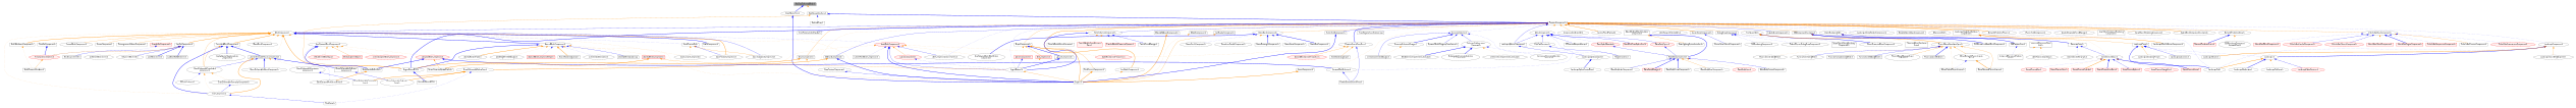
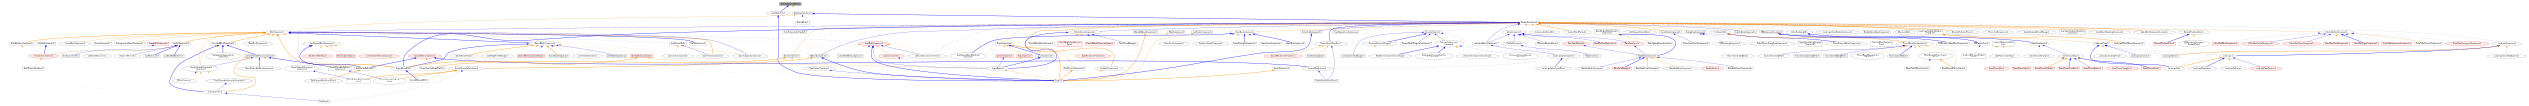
  digraph {
    fontname=Inter
    node [color=grey40 fillcolor=white fontname=Inter fontsize=10 shape=note style=filled]
    edge [color=blue dir=back fontname=Inter fontsize=10 labelfontname=Helvetica labelfontsize=10 style=dotted]
    n1 [color=gray40 fillcolor=grey60 fontcolor=black height=0.2 label="NavDataGatheringMode.h" width=0.4]
    n2 [height=0.2 label="NavRelevantInterface.h" width=0.4]
    n3 [height=0.2 label="StaticMeshActor.h" shape=ellipse width=0.4]
    n4 [height=0.2 label="EngineSharedPCH.h" shape=ellipse width=0.4]
    n5 [height=0.2 label="NavLinkProxy.h" width=0.4]
    n6 [height=0.2 label="PrimitiveComponent.h" width=0.4]
    n7 [height=0.2 label="Engine.h" width=0.4]
    n8 [height=0.2 label="UnrealEdSharedPCH.h" width=0.4]
    n9 [height=0.2 label="ActorPrimitiveColorHandler.h" width=0.4]
    n10 [height=0.2 label="ArrowComponent.h" width=0.4]
    n11 [height=0.2 label="AsyncRegisterLevelContext.cpp" width=0.4]
    n12 [height=0.2 label="BakedShallowWaterSimulation\lComponent.h" width=0.4]
    n13 [height=0.2 label="BillboardComponent.h" width=0.4]
    n14 [height=0.2 label="BrushComponent.h" width=0.4]
    n15 [height=0.2 label="ClusterUnionComponent.h" width=0.4]
    n16 [height=0.2 label="ComponentCollisionUtil.h" shape=ellipse width=0.4]
    n17 [height=0.2 label="CustomPhysXPayload.h" shape=ellipse width=0.4]
    n18 [height=0.2 label="DebugDrawComponent.h" width=0.4]
    n19 [height=0.2 label="DrawFrustumComponent.h" shape=ellipse width=0.4]
    n20 [height=0.2 label="EditorComponentSourceFactory.h" shape=ellipse width=0.4]
    n21 [height=0.2 label="EditorViewportSelectability.h" shape=ellipse width=0.4]
    n22 [height=0.2 label="EngineMinimal.h" shape=ellipse width=0.4]
    n23 [height=0.2 label="FloorQueryUtils.h" shape=ellipse width=0.4]
    n24 [height=0.2 label="GeometrySelector.h" width=0.4]
    n25 [height=0.2 label="GizmoBaseComponent.h" shape=ellipse width=0.4]
    n26 [height=0.2 label="GizmoRenderingUtil.h" shape=ellipse width=0.4]
    n27 [height=0.2 label="ISMComponentDescriptor.h" width=0.4]
    n28 [height=0.2 label="LakeCollisionComponent.h" width=0.4]
    n29 [height=0.2 label="LandscapeComponent.h" shape=ellipse width=0.4]
    n30 [height=0.2 label="LandscapeGizmoRenderComponent.h" shape=ellipse width=0.4]
    n31 [height=0.2 label="LandscapeHeightfieldCollision\lComponent.h" width=0.4]
    n32 [height=0.2 label="LandscapeSplinesComponent.h" width=0.4]
    n33 [height=0.2 label="LineBatchComponent.h" shape=ellipse width=0.4]
    n34 [height=0.2 label="MaterialBillboardComponent.h" width=0.4]
    n35 [height=0.2 label="MeshComponent.h" shape=ellipse width=0.4]
    n36 [height=0.2 label="ModelComponent.h" width=0.4]
    n37 [height=0.2 label="ModularVehicleBaseComponent.h" width=0.4]
    n38 [height=0.2 label="MovementUtils.h" shape=ellipse width=0.4]
    n39 [height=0.2 label="NetworkPredictionDriver.h" shape=ellipse width=0.4]
    n40 [height=0.2 label="NetworkPredictionPhysics.h" shape=ellipse width=0.4]
    n41 [height=0.2 label="ParticleSystemComponent.h" shape=ellipse width=0.4]
    n42 [height=0.2 label="PhysicsFieldComponent.h" shape=ellipse width=0.4]
    n43 [height=0.2 label="PrimitiveSceneProxyDesc.h" shape=ellipse width=0.4]
    n44 [height=0.2 label="ShapeComponent.h" width=0.4]
    n45 [height=0.2 label="SimpleStreamableAssetManager.h" shape=ellipse width=0.4]
    n46 [height=0.2 label="SmartObjectContainerRendering\lComponent.h" width=0.4]
    n47 [height=0.2 label="SmartObjectRenderingComponent.h" shape=ellipse width=0.4]
    n48 [height=0.2 label="SplineComponent.h" shape=ellipse width=0.4]
    n49 [height=0.2 label="SplineMeshComponentDescriptor.h" shape=ellipse width=0.4]
    n50 [height=0.2 label="TextRenderComponent.h" width=0.4]
    n51 [height=0.2 label="VectorFieldComponent.h" width=0.4]
    n52 [height=0.2 label="VehicleSimBaseComponent.h" shape=ellipse width=0.4]
    n53 [height=0.2 label="StaticLightingSystemInterface.h" width=0.4]
    n54 [height=0.2 label="WaterBodyComponent.h" width=0.4]
    n55 [height=0.2 label="ChaosDeformableSolverActor.h" shape=ellipse width=0.4]
    n56 [height=0.2 label="SceneGeometrySpatialCache.h" width=0.4]
    n57 [height=0.2 label="ClusterUnionVehicleComponent.h" width=0.4]
    n58 [height=0.2 label="EQSRenderingComponent.h" shape=ellipse width=0.4]
    n59 [height=0.2 label="PathedPhysicsDebugDrawComponent.h" shape=ellipse width=0.4]
    n60 [height=0.2 label="SmartObjectDebugRendering\lComponent.h" width=0.4]
    n61 [height=0.2 label="ChaosCharacterMoverComponent.h" shape=ellipse width=0.4]
    n62 [height=0.2 label="CharacterMoverSimulation\lActor.h" width=0.4]
    n63 [height=0.2 label="PhysicsMoverSimulationTypes.h" shape=ellipse width=0.4]
    n64 [height=0.2 label="DynamicMeshPolygroupTransformer.h" width=0.4]
    n65 [height=0.2 label="DynamicMeshSelector.h" shape=ellipse width=0.4]
    n66 [height=0.2 label="GeometrySelectionChanges.h" shape=ellipse width=0.4]
    n67 [height=0.2 label="GeometrySelectionManager.h" width=0.4]
    n68 [height=0.2 label="SelectionEditInteractive\lCommand.h" shape=ellipse width=0.4]
    n69 [height=0.2 label="GizmoArrowComponent.h" width=0.4]
    n70 [height=0.2 label="GizmoBoxComponent.h" width=0.4]
    n71 [height=0.2 label="GizmoCircleComponent.h" shape=ellipse width=0.4]
    n72 [height=0.2 label="GizmoLineHandleComponent.h" shape=ellipse width=0.4]
    n73 [height=0.2 label="GizmoRectangleComponent.h" width=0.4]
    n74 [height=0.2 label="ViewAdjustedStaticMeshGizmo\lComponent.h" shape=ellipse width=0.4]
    n75 [height=0.2 label="GizmoElementBase.h" shape=ellipse width=0.4]
-   n76 [height=0.2 label="KinematicActor.h" width=0.4]
+   n76 [height=0.2 label="GizmoViewContext.h" width=0.4]
    n77 [height=0.2 label="HLODInstancedStaticMeshComponent.h" width=0.4]
    n78 [height=0.2 label="ISMPartitionActor.h" width=0.4]
    n79 [height=0.2 label="InstancedPlacementClient\lInfo.h" width=0.4]
    n80 [height=0.2 label="Landscape.h" shape=ellipse width=0.4]
    n81 [height=0.2 label="LandscapeEdit.h" shape=ellipse width=0.4]
    n82 [height=0.2 label="LandscapeGrassWeightExporter.h" shape=ellipse width=0.4]
    n83 [height=0.2 label="LandscapeRender.h" width=0.4]
    n84 [height=0.2 label="LandscapeMeshCollisionComponent.h" width=0.4]
    n85 [height=0.2 label="LandscapeProxy.h" width=0.4]
    n86 [height=0.2 label="LandscapeSplineSegment.h" shape=ellipse width=0.4]
    n87 [height=0.2 label="BaseDynamicMeshComponent.h" shape=ellipse width=0.4]
    n88 [height=0.2 label="BasicElementSet.h" width=0.4]
    n89 [height=0.2 label="BasicLineSetComponent.h" shape=ellipse width=0.4]
    n90 [height=0.2 label="BasicPointSetComponent.h" shape=ellipse width=0.4]
    n91 [height=0.2 label="BasicTriangleSetComponent.h" shape=ellipse width=0.4]
    n92 [height=0.2 label="CableComponent.h" width=0.4]
    n93 [height=0.2 label="ChaosDeformablePhysicsComponent.h" width=0.4]
    n94 [height=0.2 label="ChaosDeformableTetrahedral\lComponent.h" shape=ellipse width=0.4]
    n95 [height=0.2 label="FleshComponent.h" shape=ellipse width=0.4]
    n96 [height=0.2 label="CustomMeshComponent.h" shape=ellipse width=0.4]
    n97 [height=0.2 label="GroomComponent.h" width=0.4]
    n98 [height=0.2 label="HeterogeneousVolumeComponent.h" width=0.4]
    n99 [height=0.2 label="LineSetComponent.h" width=0.4]
    n100 [height=0.2 label="MeshWireframeComponent.h" width=0.4]
    n101 [height=0.2 label="PointSetComponent.h" width=0.4]
    n102 [height=0.2 label="ProceduralMeshComponent.h" width=0.4]
    n103 [height=0.2 label="SkinnedMeshComponent.h" shape=ellipse width=0.4]
    n104 [color=red fillcolor="#FFF0F0" height=0.2 label="StaticMeshComponent.h" shape=ellipse width=0.4]
    n105 [color=red fillcolor="#FFF0F0" height=0.2 label="TriangleSetComponent.h" width=0.4]
    n106 [height=0.2 label="WaterMeshComponent.h" shape=ellipse width=0.4]
    n107 [height=0.2 label="EQSRenderingComponent\lKinematicActor.h" shape=ellipse width=0.4]
    n108 [color=red fillcolor="#FFF0F0" height=0.2 label="NetworkPredictionTrace.h" width=0.4]
    n109 [height=0.2 label="ParticleEventManager.h" width=0.4]
    n110 [height=0.2 label="ParticleModuleEventGenerator.h" width=0.4]
    n111 [color=red fillcolor="#FFF0F0" height=0.2 label="ParticleModuleEventReceiver\lBase.h" width=0.4]
    n112 [color=red fillcolor="#FFF0F0" height=0.2 label="ParticleModuleParameterDynamic.h" width=0.4]
    n113 [color=red fillcolor="#FFF0F0" height=0.2 label="StaticMeshSceneProxyDesc.h" shape=ellipse width=0.4]
    n114 [height=0.2 label="AnimNextDebugDraw.h" width=0.4]
    n115 [height=0.2 label="ParticleSystemSceneProxy.h" width=0.4]
    n116 [color=red fillcolor="#FFF0F0" height=0.2 label="SkinnedMeshSceneProxyDesc.h" shape=ellipse width=0.4]
    n117 [color=red fillcolor="#FFF0F0" height=0.2 label="BoxComponent.h" width=0.4]
    n118 [height=0.2 label="CapsuleComponent.h" width=0.4]
    n119 [height=0.2 label="PostProcessComponent.h" width=0.4]
    n120 [color=red fillcolor="#FFF0F0" height=0.2 label="SphereComponent.h" width=0.4]
    n121 [color=red fillcolor="#FFF0F0" height=0.2 label="BaseMeshFromSplinesTool.h" width=0.4]
    n122 [height=0.2 label="PolyPathFunctions.h" shape=ellipse width=0.4]
    n123 [height=0.2 label="PolygonFunctions.h" width=0.4]
    n124 [height=0.2 label="VPCameraBlueprintLibrary.h" width=0.4]
    n125 [color=red fillcolor="#FFF0F0" height=0.2 label="WaterBodyTypes.h" shape=ellipse width=0.4]
    n126 [color=red fillcolor="#FFF0F0" height=0.2 label="WaterSplineMetadata.h" shape=ellipse width=0.4]
    n127 [color=red fillcolor="#FFF0F0" height=0.2 label="VehicleSimAerofoilComponent.h" shape=ellipse width=0.4]
    n128 [color=red fillcolor="#FFF0F0" height=0.2 label="VehicleSimChassisComponent.h" shape=ellipse width=0.4]
    n129 [color=red fillcolor="#FFF0F0" height=0.2 label="VehicleSimClutchComponent.h" width=0.4]
    n130 [color=red fillcolor="#FFF0F0" height=0.2 label="VehicleSimEngineComponent.h" width=0.4]
    n131 [color=red fillcolor="#FFF0F0" height=0.2 label="VehicleSimSuspensionComponent.h" width=0.4]
    n132 [height=0.2 label="VehicleSimThrusterComponent.h" width=0.4]
    n133 [color=red fillcolor="#FFF0F0" height=0.2 label="VehicleSimTransmissionComponent.h" shape=ellipse width=0.4]
    n134 [color=red fillcolor="#FFF0F0" height=0.2 label="VehicleSimWheelComponent.h" width=0.4]
    n135 [color=red fillcolor="#FFF0F0" height=0.2 label="WaterBodyActor.h" shape=ellipse width=0.4]
    n136 [height=0.2 label="WaterBodyCustomComponent.h" width=0.4]
    n137 [height=0.2 label="WaterBodyLakeComponent.h" shape=ellipse width=0.4]
    n138 [color=red fillcolor="#FFF0F0" height=0.2 label="WaterBodyManager.h" width=0.4]
    n139 [height=0.2 label="WaterBodyOceanComponent.h" width=0.4]
    n140 [height=0.2 label="WaterBodyRiverComponent.h" shape=ellipse width=0.4]
    n141 [height=0.2 label="ChaosDeformableCollisions\lActor.h" shape=ellipse width=0.4]
    n142 [height=0.2 label="ChaosDeformableConstraints\lActor.h" width=0.4]
    n143 [height=0.2 label="FleshActor.h" width=0.4]
    n144 [height=0.2 label="MoverNetworkPhysicsLiaison.h" width=0.4]
    n145 [height=0.2 label="MoverNetworkPhysicsLiaison\lBase.h" shape=ellipse width=0.4]
    n146 [height=0.2 label="MoverPathedPhysicsLiaison.h" width=0.4]
    n147 [height=0.2 label="PhysicsDrivenFallingMode.h" shape=ellipse width=0.4]
    n148 [height=0.2 label="PhysicsDrivenFlyingMode.h" shape=ellipse width=0.4]
    n149 [height=0.2 label="PhysicsDrivenSwimmingMode.h" width=0.4]
    n150 [height=0.2 label="PhysicsDrivenWalkingMode.h" width=0.4]
    n151 [height=0.2 label="PhysicsMoverManagerAsync\lCallback.h" shape=ellipse width=0.4]
    n152 [height=0.2 label="PhysicsStanceModifier.h" width=0.4]
    n153 [height=0.2 label="DeleteGeometrySelectionCommand.h" shape=ellipse width=0.4]
    n154 [height=0.2 label="DisconnectGeometrySelection\lCommand.h" shape=ellipse width=0.4]
    n155 [height=0.2 label="ModifyGeometrySelectionCommand.h" shape=ellipse width=0.4]
    n156 [height=0.2 label="RetriangulateGeometrySelection\lCommand.h" shape=ellipse width=0.4]
    n157 [color=red fillcolor="#FFF0F0" height=0.2 label="GizmoElementArrow.h" width=0.4]
    n158 [color=red fillcolor="#FFF0F0" height=0.2 label="GizmoElementBox.h" shape=ellipse width=0.4]
    n159 [color=red fillcolor="#FFF0F0" height=0.2 label="GizmoElementCone.h" width=0.4]
    n160 [color=red fillcolor="#FFF0F0" height=0.2 label="GizmoElementCylinder.h" width=0.4]
    n161 [color=red fillcolor="#FFF0F0" height=0.2 label="GizmoElementLineBase.h" width=0.4]
    n162 [color=red fillcolor="#FFF0F0" height=0.2 label="GizmoElementSphere.h" width=0.4]
    n163 [color=red fillcolor="#FFF0F0" height=0.2 label="GizmoElementTriangleList.h" shape=ellipse width=0.4]
    n164 [height=0.2 label="GizmoElementHitTargets.h" shape=ellipse width=0.4]
    n165 [height=0.2 label="InstancedPlacementPartition\lActor.h" width=0.4]
    n166 [height=0.2 label="EditorPlacementSettings.h" shape=ellipse width=0.4]
    n167 [height=0.2 label="LandscapeEditLayer.h" shape=ellipse width=0.4]
    n168 [color=red fillcolor="#FFF0F0" height=0.2 label="LandscapeEditorServices.h" shape=ellipse width=0.4]
    n169 [height=0.2 label="LandscapeNotification.h" shape=ellipse width=0.4]
    n170 [height=0.2 label="LandscapeStreamingProxy.h" shape=ellipse width=0.4]
    n171 [height=0.2 label="LandscapeSubsystem.h" width=0.4]
    n172 [height=0.2 label="LandscapeSplineControlPoint.h" shape=ellipse width=0.4]
    n173 [height=0.2 label="BaseDynamicMeshSceneProxy.h" shape=ellipse width=0.4]
    n174 [color=red fillcolor="#FFF0F0" height=0.2 label="DynamicMeshComponent.h" shape=ellipse width=0.4]
    n175 [height=0.2 label="MeshRenderBufferSet.h" width=0.4]
    n176 [color=red fillcolor="#FFF0F0" height=0.2 label="MeshSculptToolBase.h" width=0.4]
    n177 [color=red fillcolor="#FFF0F0" height=0.2 label="OctreeDynamicMeshComponent.h" shape=ellipse width=0.4]
    n178 [color=red fillcolor="#FFF0F0" height=0.2 label="UVEditorToolMeshInput.h" shape=ellipse width=0.4]
    n179 [height=0.2 label="ChaosDeformableCollisions\lComponent.h" width=0.4]
    n180 [height=0.2 label="ChaosDeformableConstraints\lComponent.h" shape=ellipse width=0.4]
    n181 [height=0.2 label="ChaosDeformableSolverComponent.h" shape=ellipse width=0.4]
    n182 [height=0.2 label="ChaosDeformableGameplayComponent.h" shape=ellipse width=0.4]
    n183 [height=0.2 label="DIFleshDeformer.h" shape=ellipse width=0.4]
    n184 [height=0.2 label="CSGMeshesTool.h" width=0.4]
    n185 [height=0.2 label="CutMeshWithMeshTool.h" width=0.4]
    n186 [height=0.2 label="MeshInspectorTool.h" width=0.4]
    n187 [color=red fillcolor="#FFF0F0" height=0.2 label="PreviewGeometryActor.h" shape=ellipse width=0.4]
    n188 [height=0.2 label="SelfUnionMeshesTool.h" shape=ellipse width=0.4]
    n189 [height=0.2 label="VolumeToMeshTool.h" shape=ellipse width=0.4]
    n190 [height=0.2 label="MeshElementsVisualizer.h" width=0.4]
    n191 [height=0.2 label="DisplayClusterStageIsosphere\lComponent.h" shape=ellipse width=0.4]
    n192 [height=0.2 label="KismetRenderingLibrary.h" width=0.4]
    n193 [height=0.2 label="SelectionEditInteractive.h" shape=ellipse width=0.4]
    n194 [color=red fillcolor="#FFF0F0" height=0.2 label="SkeletalMeshComponent.h" width=0.4]
    n195 [height=0.2 label="SkeletalMeshUpdate.cpp" width=0.4]
    n196 [height=0.2 label="SkeletalRenderPublic.h" shape=ellipse width=0.4]
    n197 [height=0.2 label="SkinWeightProfileManager.h" shape=ellipse width=0.4]
    n198 [color=red fillcolor="#FFF0F0" height=0.2 label="SkinnedMeshComponentHelper.h" width=0.4]
    n199 [color=red fillcolor="#FFF0F0" height=0.2 label="CameraComponent.h" shape=ellipse width=0.4]
    n200 [height=0.2 label="ControlPointMeshComponent.h" width=0.4]
    n1 -> n2 [color=darkorange]
    n1 -> n3 [style=bold]
    n2 -> n4 [color=darkorange style=solid]
    n2 -> n5
    n2 -> n6 [style=bold]
    n3 -> n7 [style=bold]
    n4 -> n8 [style=bold]
    n6 -> n4 [style=bold]
    n6 -> n9 [style=solid]
    n6 -> n10 [color=darkorange]
    n6 -> n11
    n6 -> n12 [color=darkorange]
    n6 -> n13 [style=solid]
    n6 -> n14 [color=darkorange style=solid]
    n6 -> n15 [color=darkorange style=bold]
    n6 -> n16 [color=darkorange style=solid]
    n6 -> n17 [color=darkorange style=bold]
    n6 -> n18 [color=darkorange style=solid]
    n6 -> n19 [color=darkorange]
    n6 -> n20
    n6 -> n21
    n6 -> n22
    n6 -> n23 [color=darkorange]
    n6 -> n24
    n6 -> n25 [color=darkorange style=solid]
    n6 -> n26 [color=darkorange]
    n6 -> n27 [color=darkorange style=solid]
    n6 -> n28 [style=solid]
    n6 -> n29
    n6 -> n30
    n6 -> n31 [color=darkorange style=bold]
    n6 -> n32 [style=solid]
    n6 -> n33 [color=darkorange style=bold]
    n6 -> n34 [color=darkorange]
    n6 -> n35 [style=solid]
    n6 -> n36 [color=darkorange]
    n6 -> n37
    n6 -> n38 [color=darkorange]
    n6 -> n39
    n6 -> n40 [color=darkorange style=bold]
    n6 -> n41 [style=solid]
    n6 -> n42
    n6 -> n43 [style=bold]
    n6 -> n44 [color=darkorange style=solid]
    n6 -> n45
    n6 -> n46 [color=darkorange style=solid]
    n6 -> n47 [color=darkorange style=solid]
    n6 -> n48 [color=darkorange]
    n6 -> n49 [color=darkorange style=bold]
    n6 -> n50 [color=darkorange]
    n6 -> n51 [style=solid]
    n6 -> n52 [color=darkorange style=solid]
    n10 -> n7 [color=darkorange style=bold]
    n12 -> n53 [color=darkorange style=solid]
    n12 -> n54 [style=bold]
    n13 -> n7 [style=bold]
    n13 -> n55 [color=darkorange style=bold]
    n14 -> n7 [color=darkorange]
    n14 -> n56 [color=darkorange style=bold]
    n15 -> n57 [style=solid]
    n18 -> n58
    n18 -> n59
    n18 -> n60
    n19 -> n7 [style=solid]
    n22 -> n7 [color=darkorange style=solid]
    n23 -> n61 [style=bold]
    n23 -> n62 [color=darkorange]
    n23 -> n63 [color=darkorange style=bold]
    n24 -> n64 [style=solid]
    n24 -> n65
    n24 -> n66 [style=bold]
    n24 -> n67 [style=solid]
    n24 -> n68 [style=solid]
    n25 -> n69
    n25 -> n70 [style=bold]
    n25 -> n71
    n25 -> n72 [color=darkorange]
    n25 -> n73 [style=bold]
    n25 -> n74 [style=bold]
    n26 -> n75 [color=darkorange]
    n26 -> n76 [style=bold]
    n27 -> n77 [style=bold]
    n27 -> n78 [style=bold]
    n27 -> n79 [color=darkorange]
    n29 -> n80 [style=bold]
    n29 -> n81
    n29 -> n82 [color=darkorange style=solid]
    n29 -> n83 [color=darkorange style=bold]
    n31 -> n81
    n31 -> n84 [color=darkorange style=bold]
    n31 -> n85 [color=darkorange style=solid]
    n32 -> n86 [style=solid]
    n33 -> n7 [color=darkorange]
    n34 -> n7 [color=darkorange style=bold]
    n35 -> n4 [color=darkorange style=bold]
    n35 -> n22 [color=darkorange]
    n35 -> n87 [color=darkorange]
    n35 -> n88
    n35 -> n89 [color=darkorange]
    n35 -> n90 [color=darkorange style=bold]
    n35 -> n91 [style=solid]
    n35 -> n92 [style=bold]
    n35 -> n93 [color=darkorange]
    n35 -> n94 [color=darkorange style=solid]
    n35 -> n95 [color=darkorange]
    n35 -> n96 [color=darkorange style=solid]
    n35 -> n97 [color=darkorange style=solid]
    n35 -> n98 [color=darkorange style=solid]
    n35 -> n99 [color=darkorange style=bold]
    n35 -> n100 [color=darkorange style=bold]
    n35 -> n101 [color=darkorange]
    n35 -> n102 [color=darkorange style=bold]
    n35 -> n103 [style=bold]
    n35 -> n104
    n35 -> n105 [color=darkorange]
    n35 -> n106 [color=darkorange]
    n36 -> n7 [color=darkorange]
    n39 -> n107 [color=darkorange]
    n39 -> n108 [style=bold]
    n41 -> n22 [style=bold]
    n41 -> n109 [style=solid]
    n41 -> n110 [color=darkorange]
    n41 -> n111 [color=darkorange]
    n41 -> n112
    n43 -> n113 [color=darkorange]
    n43 -> n114 [color=darkorange style=solid]
    n43 -> n115 [style=solid]
    n43 -> n116 [color=darkorange style=solid]
    n44 -> n7 [color=darkorange style=bold]
    n44 -> n117 [color=darkorange style=solid]
    n44 -> n118 [style=bold]
    n44 -> n119 [color=darkorange style=solid]
    n44 -> n120 [color=darkorange]
    n48 -> n32 [style=solid]
    n48 -> n121 [style=solid]
    n48 -> n122 [style=solid]
    n48 -> n123
    n48 -> n124 [style=solid]
    n48 -> n125 [style=solid]
    n48 -> n126
    n50 -> n7 [color=darkorange style=solid]
    n51 -> n7 [style=bold]
    n52 -> n127 [style=solid]
    n52 -> n128 [style=solid]
    n52 -> n129 [color=darkorange]
    n52 -> n130 [style=bold]
    n52 -> n131
    n52 -> n132 [color=darkorange style=solid]
    n52 -> n133
    n52 -> n134
    n54 -> n135 [color=darkorange]
    n54 -> n136 [style=solid]
    n54 -> n137 [style=solid]
    n54 -> n138 [style=bold]
-   n54 -> n139 [style=bold]
+   n54 -> n139 [color=darkorange style=bold]
    n54 -> n140 [color=darkorange style=solid]
    n55 -> n141 [color=darkorange style=bold]
    n55 -> n142 [color=darkorange style=bold]
    n55 -> n143
    n63 -> n144 [color=darkorange style=solid]
    n63 -> n145 [color=darkorange style=solid]
    n63 -> n146 [color=darkorange]
    n63 -> n147 [color=darkorange]
    n63 -> n148 [style=solid]
    n63 -> n149 [color=darkorange]
    n63 -> n150 [style=solid]
    n63 -> n151 [color=darkorange style=solid]
    n63 -> n152 [style=bold]
    n65 -> n115 [style=solid]
    n66 -> n67 [color=darkorange]
    n68 -> n153 [color=darkorange]
    n68 -> n154
    n68 -> n155 [style=bold]
    n68 -> n156 [style=bold]
    n75 -> n157 [style=bold]
    n75 -> n158
    n75 -> n159 [color=darkorange]
    n75 -> n160 [color=darkorange style=bold]
    n75 -> n161 [style=bold]
    n75 -> n162 [style=solid]
    n75 -> n163 [color=darkorange]
    n76 -> n75 [style=solid]
    n76 -> n164
    n78 -> n165
    n79 -> n165 [color=darkorange]
    n79 -> n166 [color=darkorange]
    n80 -> n81 [color=darkorange style=bold]
    n80 -> n167 [color=darkorange]
    n80 -> n168 [style=solid]
    n80 -> n169 [style=bold]
    n85 -> n80
    n85 -> n81 [style=bold]
    n85 -> n83
    n85 -> n170 [color=darkorange style=solid]
    n85 -> n171 [style=solid]
    n86 -> n172 [style=bold]
    n87 -> n173
    n87 -> n174 [color=darkorange]
    n87 -> n175 [style=bold]
    n87 -> n176 [color=darkorange style=solid]
    n87 -> n177 [color=darkorange]
    n87 -> n178 [color=darkorange]
    n88 -> n89 [color=darkorange]
    n88 -> n90 [style=solid]
    n88 -> n91 [color=darkorange style=solid]
    n93 -> n94 [style=solid]
    n93 -> n95 [color=darkorange style=bold]
    n93 -> n179 [style=bold]
    n93 -> n180 [color=darkorange]
    n93 -> n181 [style=bold]
    n94 -> n95 [color=darkorange]
    n94 -> n182 [color=darkorange]
    n94 -> n183
    n95 -> n143 [style=solid]
    n99 -> n184 [style=bold]
    n99 -> n185 [style=bold]
    n99 -> n186 [style=solid]
    n99 -> n187 [color=darkorange style=solid]
    n99 -> n188 [color=darkorange]
    n99 -> n189 [style=solid]
    n100 -> n190 [color=darkorange]
    n101 -> n187 [style=bold]
    n102 -> n93 [style=bold]
    n102 -> n94 [color=darkorange style=solid]
    n102 -> n95 [style=bold]
    n102 -> n191 [style=bold]
    n103 -> n4 [style=bold]
    n103 -> n7 [color=darkorange]
    n103 -> n192 [color=darkorange style=bold]
    n103 -> n193
    n103 -> n194 [color=darkorange]
    n103 -> n195 [style=solid]
    n103 -> n196 [color=darkorange style=bold]
    n103 -> n197 [color=darkorange]
    n103 -> n198
    n104 -> n4 [color=darkorange]
    n104 -> n7 [style=bold]
    n104 -> n20 [style=solid]
    n104 -> n22 [style=solid]
    n104 -> n74 [color=darkorange]
    n104 -> n113 [color=darkorange]
    n104 -> n199 [color=darkorange style=solid]
    n104 -> n200
    n105 -> n187
    n117 -> n22 [color=darkorange]
    n118 -> n22 [style=bold]
    n119 -> n7 [color=darkorange style=bold]
    n120 -> n22 [style=solid]
    n122 -> n123 [style=solid]
    n125 -> n54 [style=solid]
    n126 -> n54 [style=solid]
    n145 -> n144 [color=darkorange style=bold]
    n145 -> n146
    n174 -> n56 [color=darkorange style=solid]
    n174 -> n65 [style=bold]
    n174 -> n175 [style=bold]
    n175 -> n173 [color=darkorange style=bold]
    n179 -> n141 [style=solid]
    n180 -> n142 [style=solid]
    n182 -> n95 [style=solid]
    n187 -> n190 [color=darkorange style=solid]
    n194 -> n4 [color=darkorange style=bold]
    n194 -> n22 [color=darkorange style=solid]
    n199 -> n22
  }
